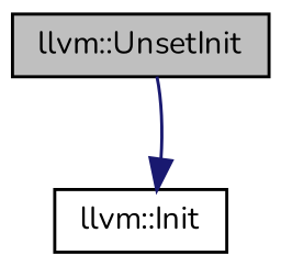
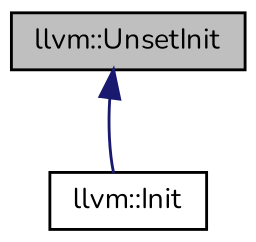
  digraph {
    fontname=Nunito
    node [color=black fontname=Nunito fontsize=10 shape=record]
    n1 [fillcolor=grey75 fontcolor=black height=0.2 label="llvm::UnsetInit" style=filled width=0.4]
    n2 [height=0.2 label="llvm::Init" width=0.4]
-   n2 -> n1 [color=midnightblue dir=back fontname=Nunito fontsize=10 labelfontname=Helvetica labelfontsize=10 style=solid]
+   n1 -> n2 [color=midnightblue dir=back fontname=Nunito fontsize=10 labelfontname=Helvetica labelfontsize=10 style=solid]
  }
